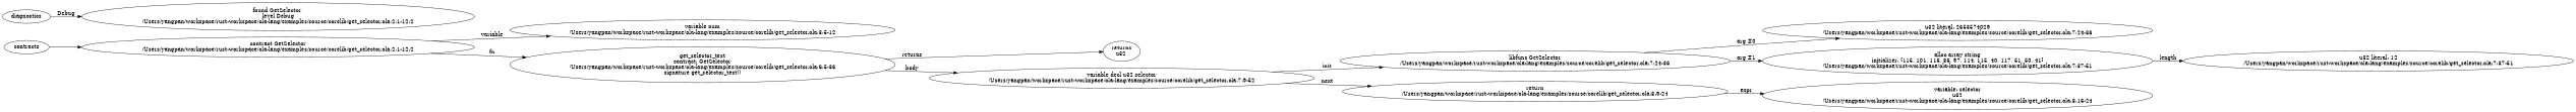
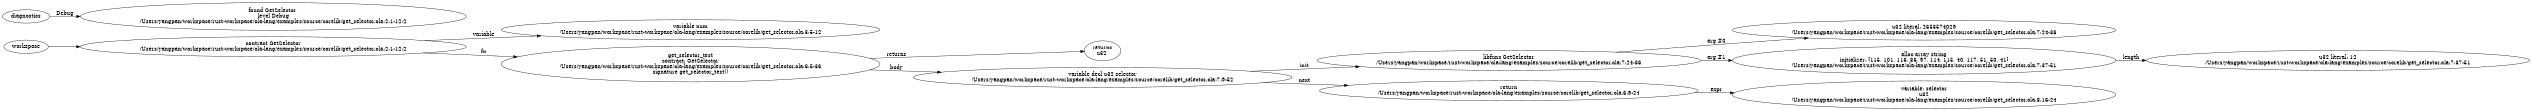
  strict digraph {
    rankdir=LR
    fontname="DejaVu Serif"
    node [fontname="DejaVu Serif"]
    edge [fontname="DejaVu Serif"]
    n1 [label="contract GetSelector\n/Users/yangpan/workspace/rust-workspace/ola-lang/examples/source/corelib/get_selector.ola:2:1-12:2"]
    n2 [label="variable num\n/Users/yangpan/workspace/rust-workspace/ola-lang/examples/source/corelib/get_selector.ola:3:5-12"]
    n3 [label="get_selector_test\ncontract: GetSelector\n/Users/yangpan/workspace/rust-workspace/ola-lang/examples/source/corelib/get_selector.ola:6:5-36\nsignature get_selector_test()"]
    n4 [label="returns\nu32 "]
    n5 [label="variable decl u32 selector\n/Users/yangpan/workspace/rust-workspace/ola-lang/examples/source/corelib/get_selector.ola:7:9-52"]
    n6 [label="libfunc GetSelector\n/Users/yangpan/workspace/rust-workspace/ola-lang/examples/source/corelib/get_selector.ola:7:24-36"]
    n7 [label="return\n/Users/yangpan/workspace/rust-workspace/ola-lang/examples/source/corelib/get_selector.ola:8:9-24"]
    n8 [label="u32 literal: 2653574029\n/Users/yangpan/workspace/rust-workspace/ola-lang/examples/source/corelib/get_selector.ola:7:24-36"]
    n9 [label="alloc array string\ninitializer: [115, 101, 116, 86, 97, 114, 115, 40, 117, 51, 50, 41]\n/Users/yangpan/workspace/rust-workspace/ola-lang/examples/source/corelib/get_selector.ola:7:37-51"]
    n10 [label="u32 literal: 12\n/Users/yangpan/workspace/rust-workspace/ola-lang/examples/source/corelib/get_selector.ola:7:37-51"]
    n11 [label="variable: selector\nu32\n/Users/yangpan/workspace/rust-workspace/ola-lang/examples/source/corelib/get_selector.ola:8:16-24"]
    n12 [label="found GetSelector \nlevel Debug\n/Users/yangpan/workspace/rust-workspace/ola-lang/examples/source/corelib/get_selector.ola:2:1-12:2"]
-   contracts
+   contracts [label=workspace]
    diagnostics
    n1 -> n2 [label=variable]
    n1 -> n3 [label=fn]
    n3 -> n4 [label=returns]
    n3 -> n5 [label=body]
    n5 -> n6 [label=init]
    n5 -> n7 [label=next]
    n6 -> n8 [label="arg #0"]
    n6 -> n9 [label="arg #1"]
    n7 -> n11 [label=expr]
    n9 -> n10 [label=length]
    contracts -> n1
    diagnostics -> n12 [label=Debug]
  }
